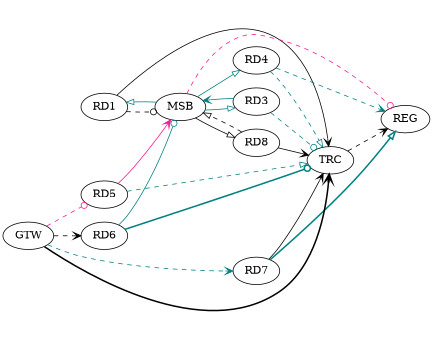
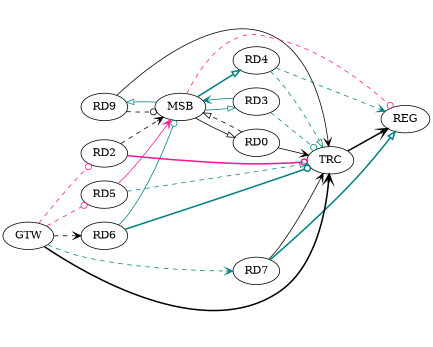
  strict digraph {
    rankdir=LR
    edge [arrowhead=vee color=teal style=dashed]
-   n1 [label=RD1]
+   n1 [label=RD9]
    n2 [label=MSB]
    n3 [label=TRC]
    n4 [label=RD3]
    n5 [label=RD4]
    n6 [label=REG]
-   n7 [label=RD8]
+   n7 [label=RD0]
+   n8 [label=RD2]
    n9 [label=RD5]
    n10 [label=RD6]
    n11 [label=RD7]
    n12 [label=GTW]
    n1 -> n2 [arrowhead=odot color=black]
    n1 -> n3 [color=black style=solid]
    n2 -> n1 [arrowhead=onormal style=solid]
    n2 -> n4 [arrowhead=onormal style=solid]
-   n2 -> n5 [arrowhead=onormal style=solid]
+   n2 -> n5 [arrowhead=onormal style=bold]
    n2 -> n6 [arrowhead=odot color=deeppink]
    n2 -> n7 [arrowhead=onormal color=black style=solid]
-   n3 -> n6 [color=black]
+   n3 -> n6 [color=black style=bold]
    n4 -> n2 [style=solid]
    n4 -> n3 [arrowhead=odot]
    n5 -> n3 [arrowhead=onormal]
    n5 -> n6
    n7 -> n2 [arrowhead=onormal color=black]
    n7 -> n3 [color=black style=solid]
+   n8 -> n2 [color=black]
+   n8 -> n3 [arrowhead=odot color=deeppink style=bold]
    n9 -> n2 [color=deeppink style=solid]
    n9 -> n3 [arrowhead=onormal]
    n10 -> n2 [arrowhead=odot style=solid]
    n10 -> n3 [arrowhead=odot style=bold]
    n11 -> n3 [color=black style=solid]
    n11 -> n6 [arrowhead=onormal style=bold]
    n12 -> n3 [color=black style=bold]
+   n12 -> n8 [arrowhead=odot color=deeppink]
    n12 -> n9 [arrowhead=odot color=deeppink]
    n12 -> n10 [color=black]
    n12 -> n11
  }
